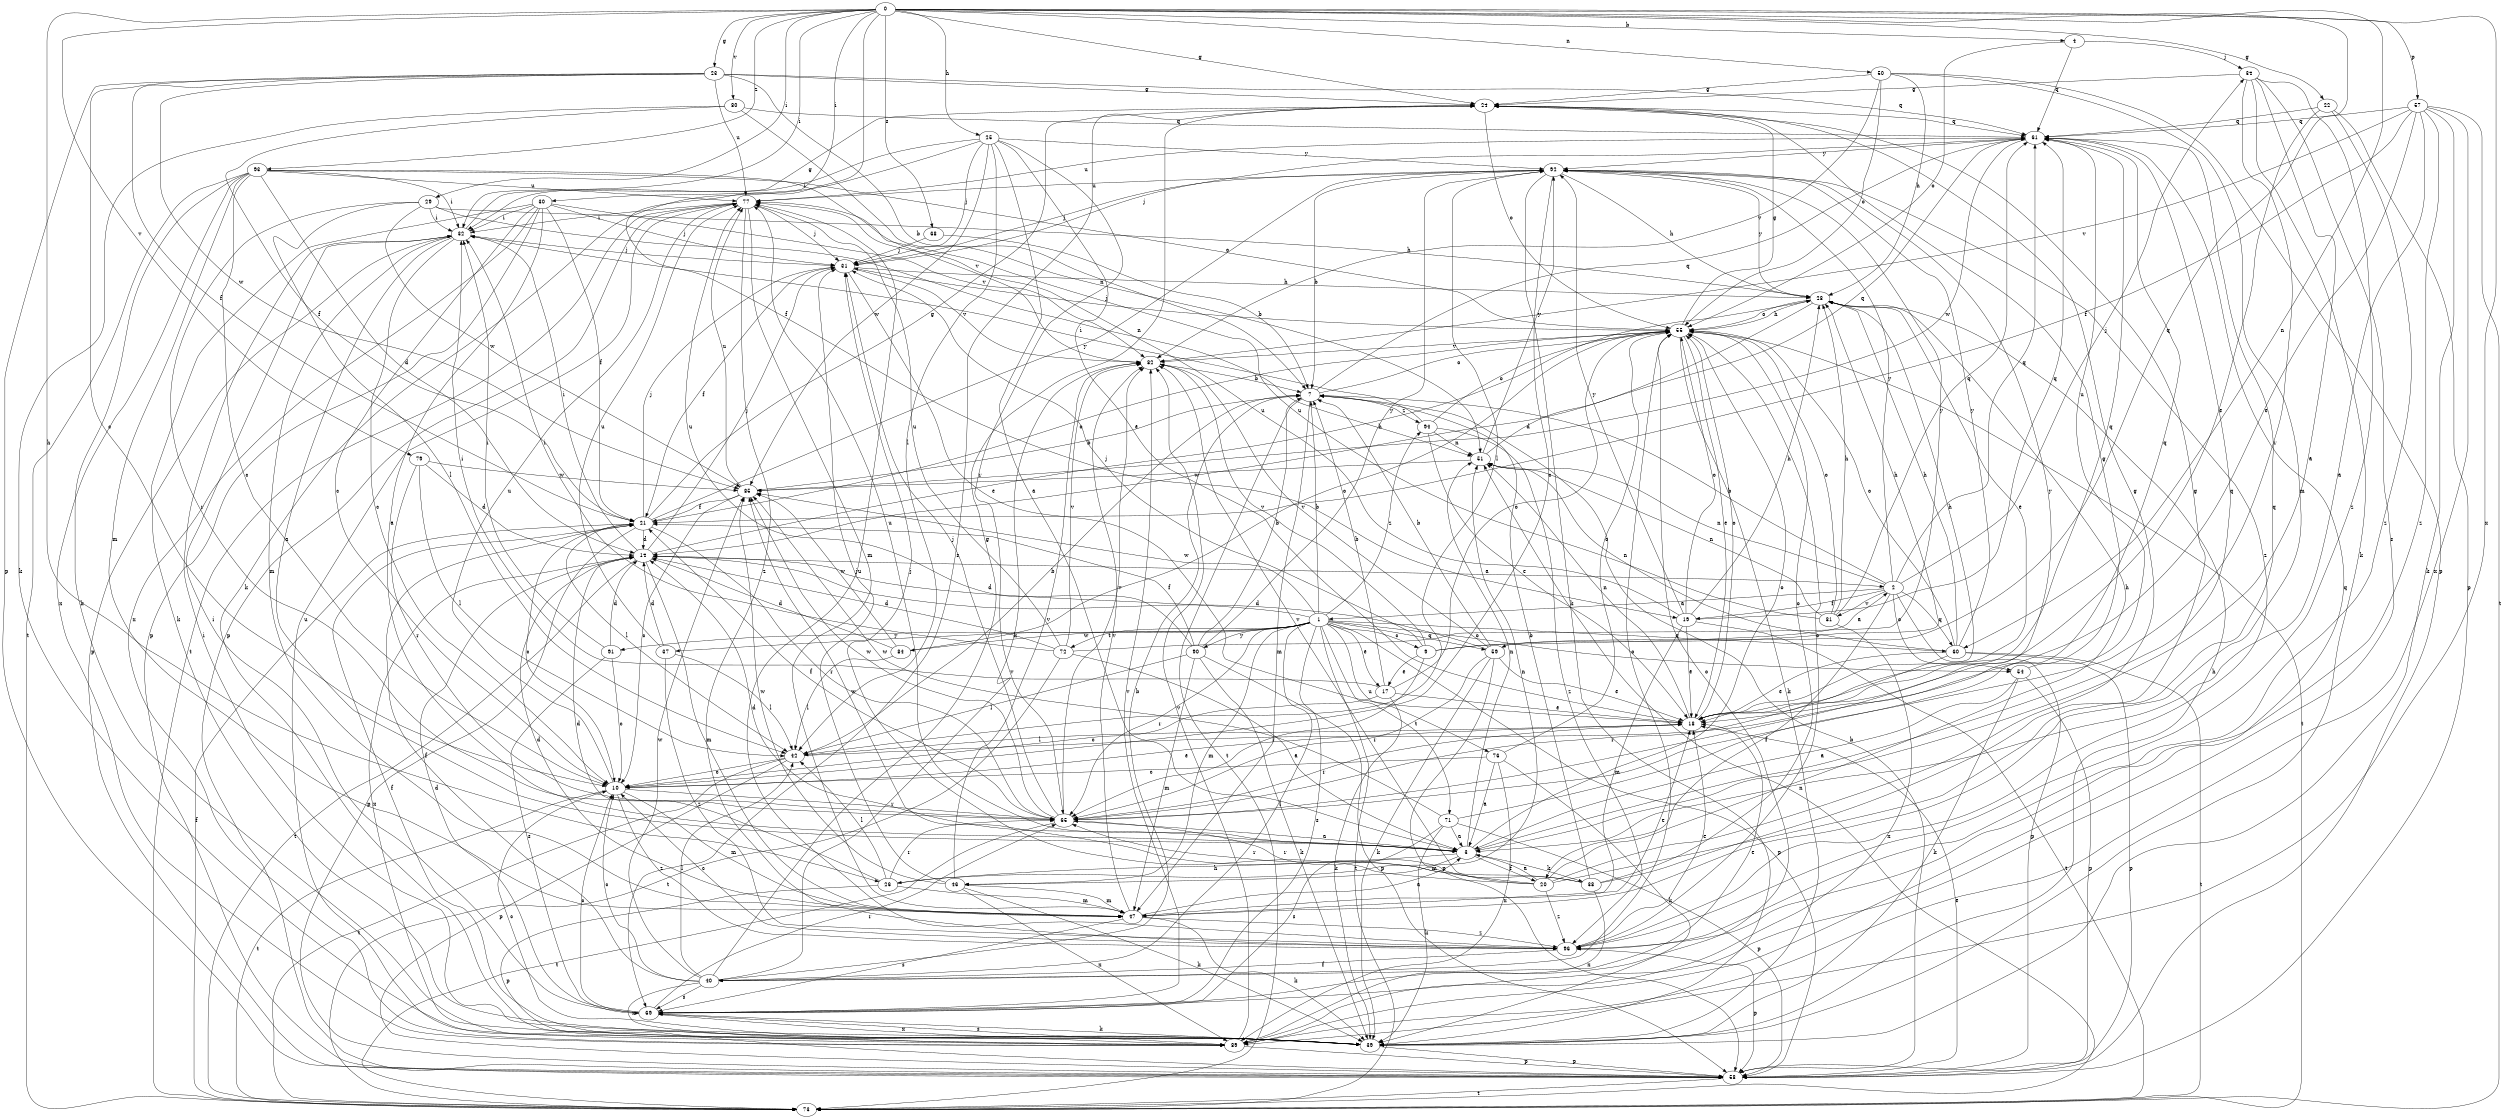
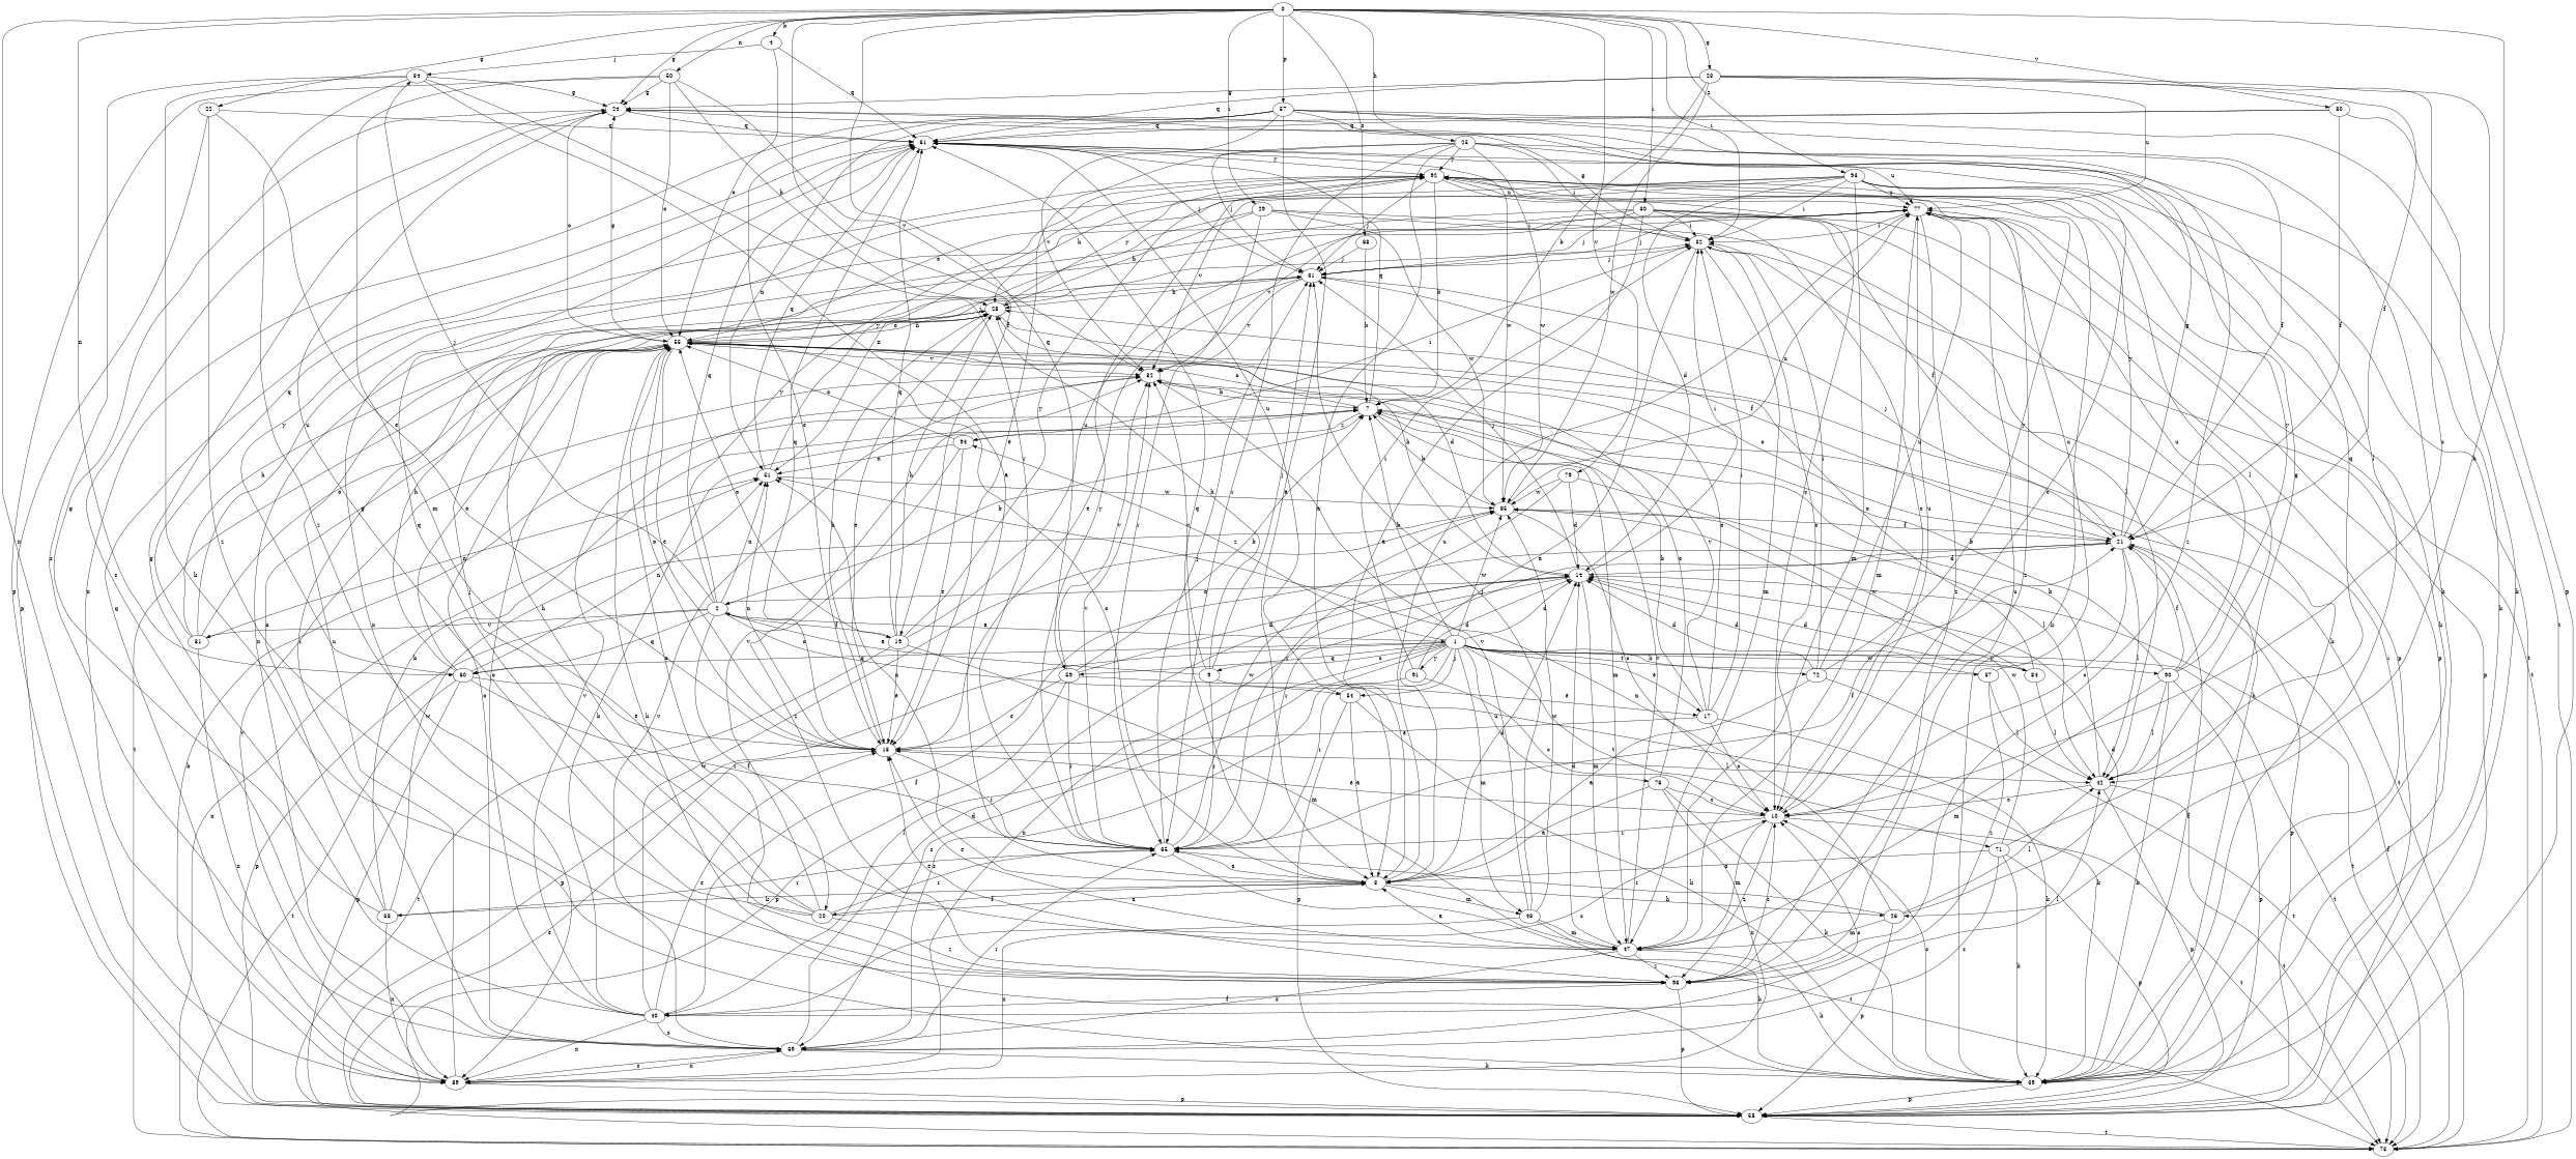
  strict digraph {
    0
    4
    19
    22
    23
    24
    25
    26
    29
    30
    32
    50
    57
    59
    68
    79
    80
    89
    93
    60
    34
    61
    55
    73
    92
    77
    47
    28
    18
    58
    96
    7
    85
    10
    21
    69
    65
    3
    n39 [label=31]
    39
    42
    51
    14
    82
    1
    9
    17
    37
    40
    46
    54
    71
    72
    76
    84
    90
    91
    94
    2
    20
    81
    38
    0 -> 4 [label=b]
    0 -> 19 [label=f]
    0 -> 22 [label=g]
    0 -> 23 [label=g]
    0 -> 24 [label=g]
    0 -> 25 [label=h]
    0 -> 26 [label=h]
    0 -> 29 [label=i]
    0 -> 30 [label=i]
    0 -> 32 [label=i]
    0 -> 50 [label=n]
    0 -> 57 [label=p]
    0 -> 59 [label=q]
    0 -> 68 [label=s]
    0 -> 79 [label=v]
    0 -> 80 [label=v]
    0 -> 89 [label=x]
    0 -> 93 [label=z]
    0 -> 60 [label=n]
    4 -> 34 [label=j]
    4 -> 61 [label=q]
    4 -> 55 [label=o]
    19 -> 61 [label=q]
    19 -> 55 [label=o]
    19 -> 73 [label=t]
    19 -> 92 [label=y]
    19 -> 77 [label=u]
    19 -> 47 [label=m]
    19 -> 28 [label=h]
    19 -> 18 [label=e]
    22 -> 61 [label=q]
    22 -> 18 [label=e]
    22 -> 58 [label=p]
    22 -> 96 [label=z]
    23 -> 24 [label=g]
    23 -> 61 [label=q]
    23 -> 77 [label=u]
    23 -> 58 [label=p]
    23 -> 7 [label=b]
    23 -> 85 [label=w]
    23 -> 10 [label=c]
    23 -> 21 [label=f]
    24 -> 61 [label=q]
    24 -> 55 [label=o]
    24 -> 69 [label=s]
    25 -> 32 [label=i]
    25 -> 92 [label=y]
    25 -> 18 [label=e]
    25 -> 85 [label=w]
    25 -> 65 [label=r]
    25 -> 3 [label=a]
    25 -> n39 [label=j]
    25 -> 39 [label=k]
    25 -> 42 [label=l]
    26 -> 47 [label=m]
    26 -> 58 [label=p]
    26 -> 65 [label=r]
    26 -> 42 [label=l]
    26 -> 51 [label=n]
    26 -> 14 [label=d]
    29 -> 32 [label=i]
    29 -> 28 [label=h]
    29 -> 85 [label=w]
    29 -> 65 [label=r]
    29 -> 42 [label=l]
    29 -> 51 [label=n]
    30 -> 32 [label=i]
    30 -> 89 [label=x]
    30 -> 58 [label=p]
    30 -> 10 [label=c]
    30 -> 21 [label=f]
    30 -> 3 [label=a]
    30 -> n39 [label=j]
    30 -> 39 [label=k]
    30 -> 82 [label=v]
    32 -> 24 [label=g]
    32 -> 47 [label=m]
    32 -> 58 [label=p]
    32 -> 10 [label=c]
    32 -> 3 [label=a]
    32 -> n39 [label=j]
    50 -> 24 [label=g]
    50 -> 55 [label=o]
    50 -> 47 [label=m]
    50 -> 28 [label=h]
    50 -> 58 [label=p]
    50 -> 82 [label=v]
    57 -> 89 [label=x]
    57 -> 61 [label=q]
    57 -> 73 [label=t]
    57 -> 18 [label=e]
    57 -> 96 [label=z]
    57 -> 21 [label=f]
    57 -> 3 [label=a]
    57 -> 39 [label=k]
    57 -> 82 [label=v]
    59 -> 18 [label=e]
    59 -> 58 [label=p]
    59 -> 7 [label=b]
    59 -> 65 [label=r]
    59 -> 39 [label=k]
    59 -> 14 [label=d]
    59 -> 82 [label=v]
    68 -> 7 [label=b]
    68 -> n39 [label=j]
    79 -> 85 [label=w]
    79 -> 65 [label=r]
    79 -> 42 [label=l]
    79 -> 14 [label=d]
    80 -> 61 [label=q]
    80 -> 21 [label=f]
    80 -> 39 [label=k]
    80 -> 51 [label=n]
    89 -> 61 [label=q]
    89 -> 77 [label=u]
    89 -> 58 [label=p]
    89 -> 69 [label=s]
    89 -> 82 [label=v]
    93 -> 32 [label=i]
    93 -> 89 [label=x]
    93 -> 55 [label=o]
    93 -> 73 [label=t]
    93 -> 77 [label=u]
    93 -> 47 [label=m]
    93 -> 10 [label=c]
    93 -> 39 [label=k]
    93 -> 14 [label=d]
    93 -> 82 [label=v]
    60 -> 55 [label=o]
    60 -> 73 [label=t]
    60 -> 92 [label=y]
    60 -> 28 [label=h]
    60 -> 18 [label=e]
    60 -> 58 [label=p]
    60 -> 65 [label=r]
    60 -> 51 [label=n]
    34 -> 24 [label=g]
    34 -> 96 [label=z]
    34 -> 69 [label=s]
    34 -> 65 [label=r]
    34 -> 3 [label=a]
    34 -> 39 [label=k]
    61 -> 92 [label=y]
    61 -> 77 [label=u]
    61 -> 85 [label=w]
    61 -> n39 [label=j]
    55 -> 24 [label=g]
    55 -> 73 [label=t]
    55 -> 28 [label=h]
    55 -> 18 [label=e]
    55 -> n39 [label=j]
    55 -> 39 [label=k]
    55 -> 82 [label=v]
    73 -> 21 [label=f]
    73 -> 51 [label=n]
    92 -> 77 [label=u]
    92 -> 28 [label=h]
    92 -> 96 [label=z]
    92 -> 7 [label=b]
    92 -> 10 [label=c]
    92 -> n39 [label=j]
    92 -> 39 [label=k]
    92 -> 42 [label=l]
    77 -> 32 [label=i]
    77 -> 73 [label=t]
    77 -> 47 [label=m]
    77 -> 58 [label=p]
    77 -> 96 [label=z]
    77 -> n39 [label=j]
    47 -> 18 [label=e]
    47 -> 96 [label=z]
    47 -> 69 [label=s]
    47 -> 3 [label=a]
    47 -> 39 [label=k]
    47 -> 14 [label=d]
    47 -> 82 [label=v]
    28 -> 55 [label=o]
    28 -> 92 [label=y]
    28 -> 18 [label=e]
    28 -> 14 [label=d]
    18 -> 61 [label=q]
    18 -> 55 [label=o]
    18 -> 28 [label=h]
    18 -> 65 [label=r]
    18 -> 42 [label=l]
    18 -> 51 [label=n]
    58 -> 73 [label=t]
    58 -> 18 [label=e]
    58 -> 7 [label=b]
    96 -> 55 [label=o]
    96 -> 77 [label=u]
    96 -> 18 [label=e]
    96 -> 58 [label=p]
    96 -> 10 [label=c]
    96 -> 40 [label=f]
    7 -> 61 [label=q]
    7 -> 55 [label=o]
    7 -> 73 [label=t]
    7 -> 47 [label=m]
    7 -> 94 [label=z]
    85 -> 77 [label=u]
    85 -> 7 [label=b]
    85 -> 10 [label=c]
    85 -> 21 [label=f]
    10 -> 73 [label=t]
    10 -> 77 [label=u]
    10 -> 47 [label=m]
    10 -> 18 [label=e]
    10 -> 96 [label=z]
    10 -> 65 [label=r]
    21 -> 24 [label=g]
    21 -> 55 [label=o]
    21 -> 92 [label=y]
    21 -> 58 [label=p]
    21 -> 10 [label=c]
    21 -> 65 [label=r]
    21 -> n39 [label=j]
    21 -> 42 [label=l]
    21 -> 14 [label=d]
    69 -> 32 [label=i]
    69 -> 89 [label=x]
    69 -> 55 [label=o]
    69 -> 10 [label=c]
    69 -> 65 [label=r]
    69 -> 39 [label=k]
    69 -> 14 [label=d]
    69 -> 82 [label=v]
    65 -> 73 [label=t]
    65 -> 92 [label=y]
    65 -> 85 [label=w]
    65 -> 21 [label=f]
    65 -> 3 [label=a]
    65 -> n39 [label=j]
    65 -> 82 [label=v]
    3 -> 26 [label=h]
    3 -> 61 [label=q]
    3 -> 55 [label=o]
    3 -> 77 [label=u]
    3 -> 51 [label=n]
    3 -> 14 [label=d]
    3 -> 46 [label=m]
    3 -> 20 [label=f]
    3 -> 38 [label=k]
    n39 -> 28 [label=h]
    n39 -> 18 [label=e]
    n39 -> 21 [label=f]
    n39 -> 82 [label=v]
    39 -> 32 [label=i]
    39 -> 28 [label=h]
    39 -> 58 [label=p]
    39 -> 10 [label=c]
    39 -> 21 [label=f]
    42 -> 61 [label=q]
    42 -> 73 [label=t]
    42 -> 58 [label=p]
    42 -> 7 [label=b]
    42 -> 10 [label=c]
    51 -> 61 [label=q]
    51 -> 92 [label=y]
    51 -> 85 [label=w]
    14 -> 32 [label=i]
    14 -> 89 [label=x]
    14 -> 73 [label=t]
    14 -> 47 [label=m]
    14 -> 28 [label=h]
    14 -> n39 [label=j]
    14 -> 2 [label=a]
    82 -> 7 [label=b]
    1 -> 59 [label=q]
    1 -> 60 [label=q]
    1 -> 73 [label=t]
    1 -> 58 [label=p]
    1 -> 7 [label=b]
    1 -> 85 [label=w]
    1 -> 69 [label=s]
    1 -> 65 [label=r]
    1 -> 14 [label=d]
    1 -> 9 [label=c]
    1 -> 17 [label=e]
    1 -> 37 [label=k]
    1 -> 40 [label=l]
    1 -> 46 [label=m]
-   1 -> 54 [label=o]
+   1 -> 54 [label=j]
    1 -> 71 [label=t]
    1 -> 72 [label=t]
    1 -> 76 [label=u]
    1 -> 84 [label=w]
    1 -> 90 [label=y]
    1 -> 91 [label=y]
    1 -> 94 [label=z]
    9 -> 28 [label=h]
    9 -> 65 [label=r]
    9 -> n39 [label=j]
    9 -> 82 [label=v]
    9 -> 17 [label=e]
    9 -> 2 [label=a]
    17 -> 32 [label=i]
    17 -> 55 [label=o]
    17 -> 18 [label=e]
    17 -> 7 [label=b]
    17 -> 10 [label=c]
    17 -> 39 [label=k]
-   72 -> 82 [label=v]
+   17 -> 82 [label=v]
    37 -> 77 [label=u]
    37 -> 96 [label=z]
    37 -> 42 [label=l]
    37 -> 14 [label=d]
    40 -> 24 [label=g]
    40 -> 89 [label=x]
    40 -> 55 [label=o]
    40 -> 18 [label=e]
    40 -> 7 [label=b]
    40 -> 85 [label=w]
    40 -> 10 [label=c]
    40 -> 21 [label=f]
    40 -> 69 [label=s]
    40 -> 42 [label=l]
    40 -> 82 [label=v]
    46 -> 89 [label=x]
    46 -> 47 [label=m]
    46 -> 85 [label=w]
    46 -> n39 [label=j]
    46 -> 39 [label=k]
    46 -> 82 [label=v]
    54 -> 61 [label=u]
    54 -> 58 [label=p]
    54 -> 3 [label=a]
    54 -> 39 [label=k]
    71 -> 24 [label=g]
    71 -> 58 [label=p]
    71 -> 85 [label=w]
    71 -> 69 [label=s]
    71 -> 3 [label=a]
    71 -> 39 [label=k]
    72 -> 32 [label=i]
    72 -> 73 [label=t]
    72 -> 92 [label=y]
    72 -> 77 [label=u]
    72 -> 3 [label=a]
    72 -> 14 [label=d]
    76 -> 89 [label=x]
    76 -> 55 [label=o]
    76 -> 10 [label=c]
    76 -> 3 [label=a]
    76 -> 39 [label=k]
    84 -> 55 [label=o]
    84 -> 85 [label=w]
    84 -> 42 [label=l]
    84 -> 14 [label=d]
    90 -> 92 [label=y]
    90 -> 77 [label=u]
    90 -> 47 [label=m]
    90 -> 58 [label=p]
    90 -> 7 [label=b]
    90 -> 21 [label=f]
    90 -> 39 [label=k]
    90 -> 42 [label=l]
    91 -> 32 [label=i]
    91 -> 10 [label=c]
    91 -> 69 [label=s]
    91 -> 14 [label=d]
    94 -> 32 [label=i]
    94 -> 55 [label=o]
    94 -> 18 [label=e]
    94 -> 96 [label=z]
    94 -> 51 [label=n]
    2 -> 19 [label=f]
    2 -> 60 [label=q]
    2 -> 34 [label=j]
    2 -> 61 [label=q]
    2 -> 92 [label=y]
    2 -> 58 [label=p]
    2 -> 7 [label=b]
    2 -> 51 [label=n]
    2 -> 1 [label=a]
    2 -> 54 [label=o]
    2 -> 20 [label=f]
    2 -> 81 [label=v]
    20 -> 24 [label=g]
    20 -> 61 [label=q]
    20 -> 28 [label=h]
    20 -> 96 [label=z]
    20 -> 65 [label=r]
    20 -> 3 [label=a]
    20 -> n39 [label=j]
    20 -> 82 [label=v]
    81 -> 89 [label=x]
    81 -> 61 [label=q]
    81 -> 55 [label=o]
    81 -> 77 [label=u]
    81 -> 28 [label=h]
    81 -> 51 [label=n]
    38 -> 24 [label=g]
    38 -> 89 [label=x]
    38 -> 55 [label=o]
    38 -> 7 [label=b]
    38 -> 85 [label=w]
    38 -> 65 [label=r]
  }
